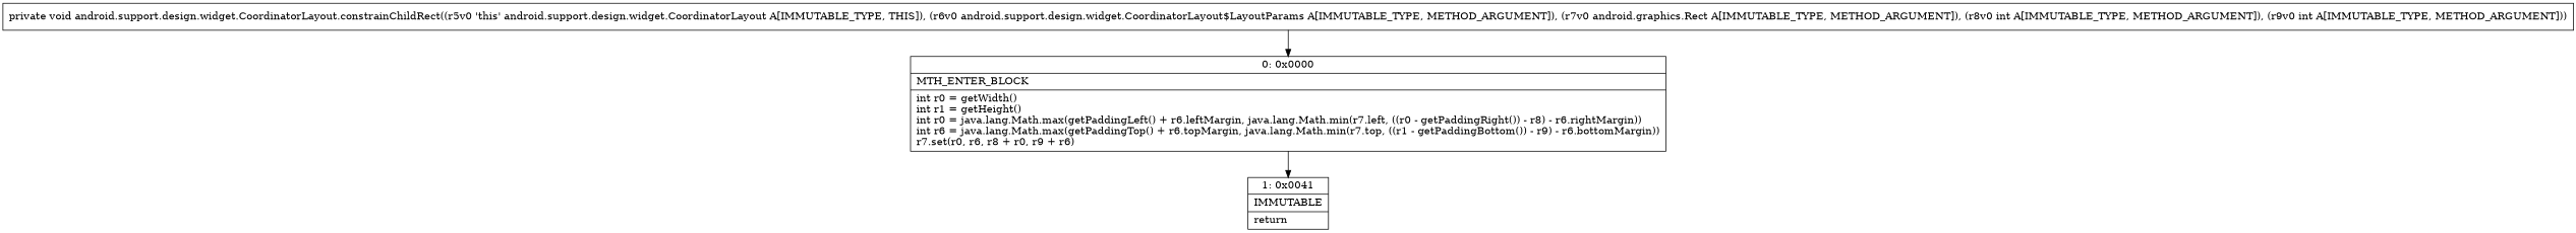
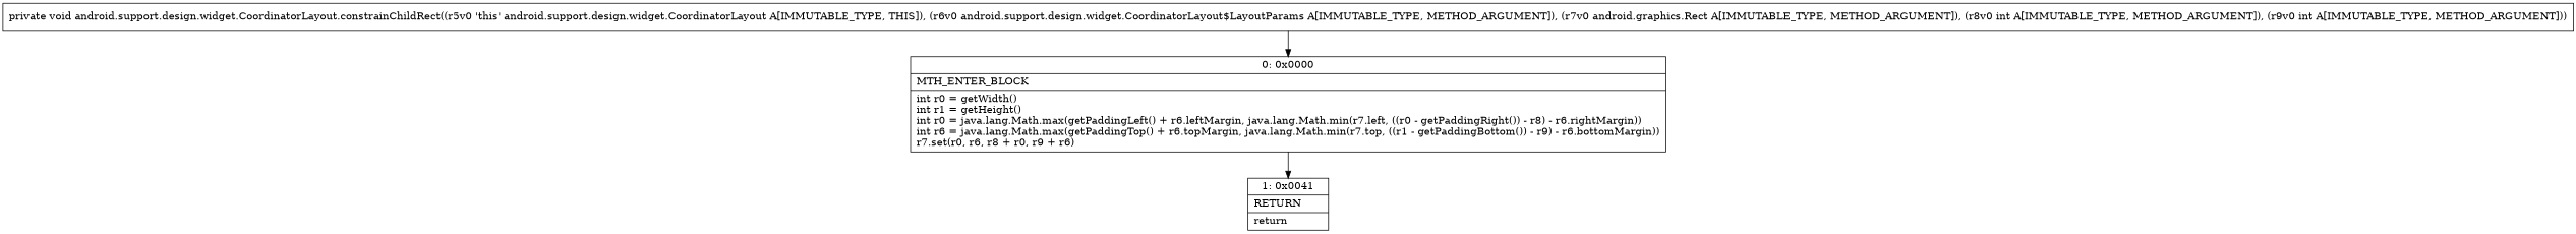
  digraph {
    node [shape=record]
    n1 [label="{0\:\ 0x0000|MTH_ENTER_BLOCK\l|int r0 = getWidth()\lint r1 = getHeight()\lint r0 = java.lang.Math.max(getPaddingLeft() + r6.leftMargin, java.lang.Math.min(r7.left, ((r0 \- getPaddingRight()) \- r8) \- r6.rightMargin))\lint r6 = java.lang.Math.max(getPaddingTop() + r6.topMargin, java.lang.Math.min(r7.top, ((r1 \- getPaddingBottom()) \- r9) \- r6.bottomMargin))\lr7.set(r0, r6, r8 + r0, r9 + r6)\l}"]
-   n2 [label="{1\:\ 0x0041|IMMUTABLE\l|return\l}"]
+   n2 [label="{1\:\ 0x0041|RETURN\l|return\l}"]
    n3 [label="{private void android.support.design.widget.CoordinatorLayout.constrainChildRect((r5v0 'this' android.support.design.widget.CoordinatorLayout A[IMMUTABLE_TYPE, THIS]), (r6v0 android.support.design.widget.CoordinatorLayout$LayoutParams A[IMMUTABLE_TYPE, METHOD_ARGUMENT]), (r7v0 android.graphics.Rect A[IMMUTABLE_TYPE, METHOD_ARGUMENT]), (r8v0 int A[IMMUTABLE_TYPE, METHOD_ARGUMENT]), (r9v0 int A[IMMUTABLE_TYPE, METHOD_ARGUMENT])) }"]
    n1 -> n2
    n3 -> n1
  }
